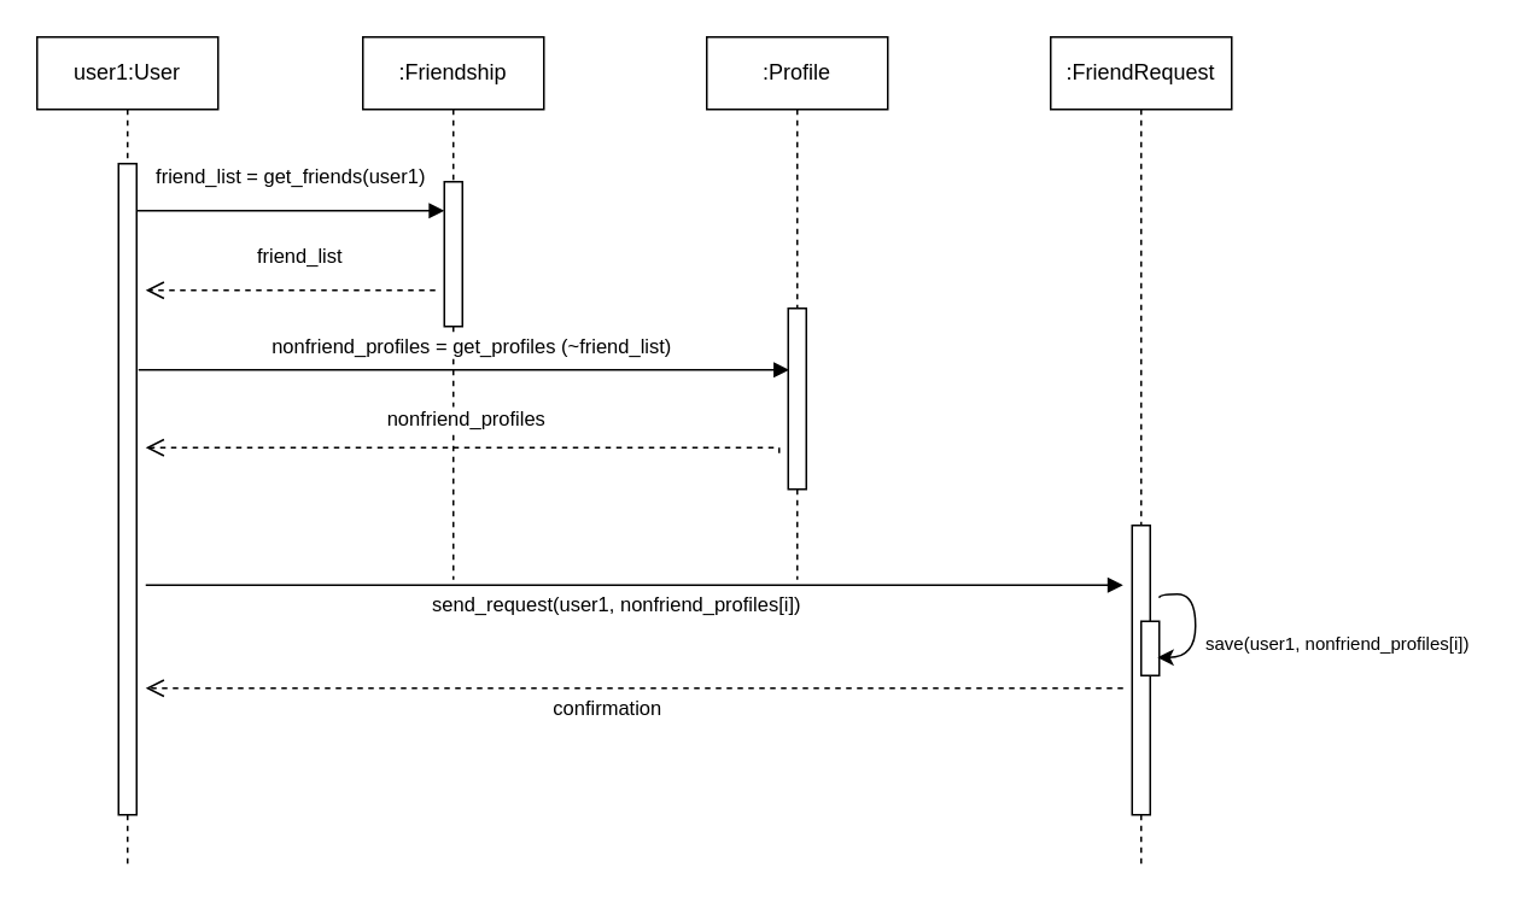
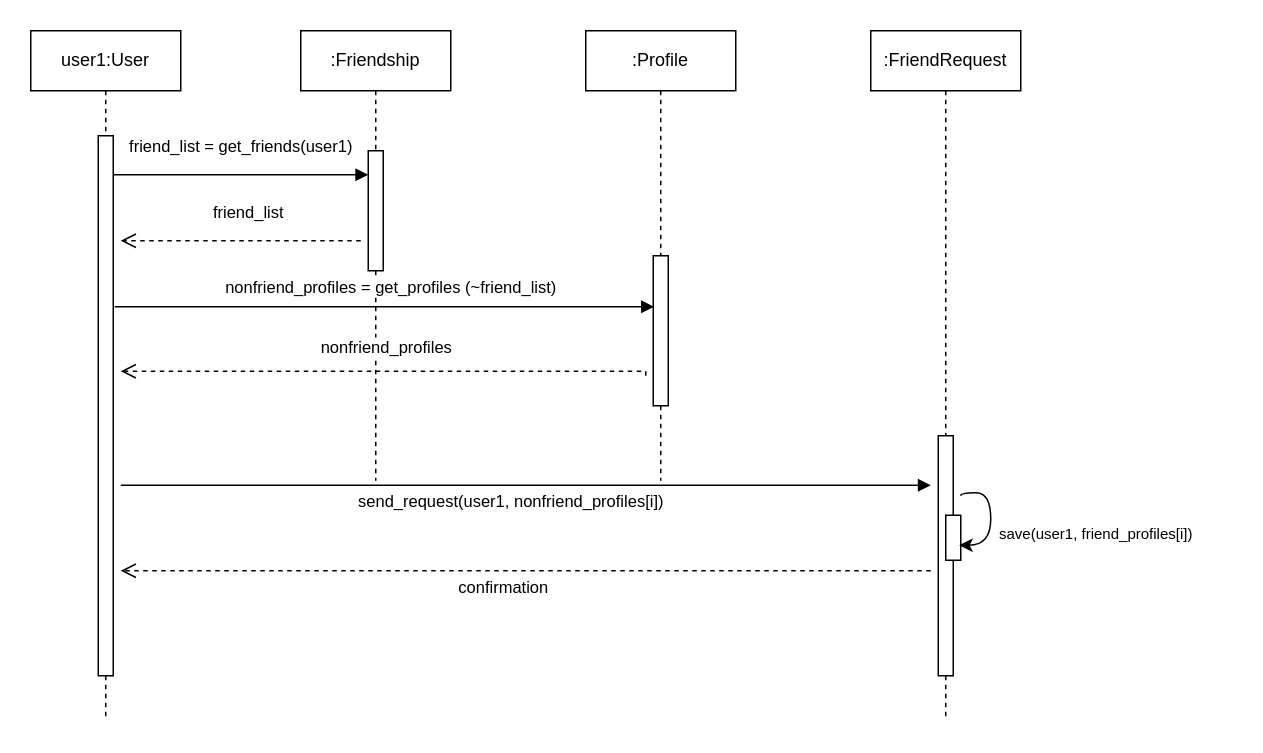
  <mxCell id="0" />
  <mxCell id="1" parent="0" />
  <mxCell id="2" value="user1:User" style="shape=umlLifeline;perimeter=lifelinePerimeter;whiteSpace=wrap;html=1;container=0;dropTarget=0;collapsible=0;recursiveResize=0;outlineConnect=0;portConstraint=eastwest;newEdgeStyle={&quot;edgeStyle&quot;:&quot;elbowEdgeStyle&quot;,&quot;elbow&quot;:&quot;vertical&quot;,&quot;curved&quot;:0,&quot;rounded&quot;:0};" parent="1" vertex="1"><mxGeometry x="20" y="20" width="100" height="460" as="geometry" /></mxCell>
  <mxCell id="3" value="" style="html=1;points=[];perimeter=orthogonalPerimeter;outlineConnect=0;targetShapes=umlLifeline;portConstraint=eastwest;newEdgeStyle={&quot;edgeStyle&quot;:&quot;elbowEdgeStyle&quot;,&quot;elbow&quot;:&quot;vertical&quot;,&quot;curved&quot;:0,&quot;rounded&quot;:0};" parent="2" vertex="1"><mxGeometry x="45" y="70" width="10" height="360" as="geometry" /></mxCell>
  <mxCell id="4" value=":Friendship" style="shape=umlLifeline;perimeter=lifelinePerimeter;whiteSpace=wrap;html=1;container=0;dropTarget=0;collapsible=0;recursiveResize=0;outlineConnect=0;portConstraint=eastwest;newEdgeStyle={&quot;edgeStyle&quot;:&quot;elbowEdgeStyle&quot;,&quot;elbow&quot;:&quot;vertical&quot;,&quot;curved&quot;:0,&quot;rounded&quot;:0};" parent="1" vertex="1"><mxGeometry x="200" y="20" width="100" height="300" as="geometry" /></mxCell>
  <mxCell id="5" value="" style="html=1;points=[];perimeter=orthogonalPerimeter;outlineConnect=0;targetShapes=umlLifeline;portConstraint=eastwest;newEdgeStyle={&quot;edgeStyle&quot;:&quot;elbowEdgeStyle&quot;,&quot;elbow&quot;:&quot;vertical&quot;,&quot;curved&quot;:0,&quot;rounded&quot;:0};" parent="4" vertex="1"><mxGeometry x="45" y="80" width="10" height="80" as="geometry" /></mxCell>
  <mxCell id="6" value="friend_list = get_friends(user1)" style="html=1;verticalAlign=bottom;endArrow=block;edgeStyle=elbowEdgeStyle;elbow=vertical;curved=0;rounded=0;" parent="1" edge="1"><mxGeometry y="10" relative="1" as="geometry"><mxPoint x="75" y="116" as="sourcePoint" /><Array as="points"><mxPoint x="160" y="116" /></Array><mxPoint x="245" y="116" as="targetPoint" /><mxPoint as="offset" /></mxGeometry></mxCell>
  <mxCell id="7" value=":FriendRequest" style="shape=umlLifeline;perimeter=lifelinePerimeter;whiteSpace=wrap;html=1;container=0;dropTarget=0;collapsible=0;recursiveResize=0;outlineConnect=0;portConstraint=eastwest;newEdgeStyle={&quot;edgeStyle&quot;:&quot;elbowEdgeStyle&quot;,&quot;elbow&quot;:&quot;vertical&quot;,&quot;curved&quot;:0,&quot;rounded&quot;:0};" parent="1" vertex="1"><mxGeometry x="580" y="20" width="100" height="460" as="geometry" /></mxCell>
  <mxCell id="8" value="" style="html=1;points=[];perimeter=orthogonalPerimeter;outlineConnect=0;targetShapes=umlLifeline;portConstraint=eastwest;newEdgeStyle={&quot;edgeStyle&quot;:&quot;elbowEdgeStyle&quot;,&quot;elbow&quot;:&quot;vertical&quot;,&quot;curved&quot;:0,&quot;rounded&quot;:0};" parent="7" vertex="1"><mxGeometry x="45" y="270" width="10" height="160" as="geometry" /></mxCell>
  <mxCell id="9" value="" style="html=1;points=[];perimeter=orthogonalPerimeter;outlineConnect=0;targetShapes=umlLifeline;portConstraint=eastwest;newEdgeStyle={&quot;edgeStyle&quot;:&quot;elbowEdgeStyle&quot;,&quot;elbow&quot;:&quot;vertical&quot;,&quot;curved&quot;:0,&quot;rounded&quot;:0};" parent="7" vertex="1"><mxGeometry x="50" y="323" width="10" height="30" as="geometry" /></mxCell>
  <mxCell id="10" value=":Profile" style="shape=umlLifeline;perimeter=lifelinePerimeter;whiteSpace=wrap;html=1;container=0;dropTarget=0;collapsible=0;recursiveResize=0;outlineConnect=0;portConstraint=eastwest;newEdgeStyle={&quot;edgeStyle&quot;:&quot;elbowEdgeStyle&quot;,&quot;elbow&quot;:&quot;vertical&quot;,&quot;curved&quot;:0,&quot;rounded&quot;:0};" parent="1" vertex="1"><mxGeometry x="390" y="20" width="100" height="300" as="geometry" /></mxCell>
  <mxCell id="11" value="" style="html=1;points=[];perimeter=orthogonalPerimeter;outlineConnect=0;targetShapes=umlLifeline;portConstraint=eastwest;newEdgeStyle={&quot;edgeStyle&quot;:&quot;elbowEdgeStyle&quot;,&quot;elbow&quot;:&quot;vertical&quot;,&quot;curved&quot;:0,&quot;rounded&quot;:0};" parent="10" vertex="1"><mxGeometry x="45" y="150" width="10" height="100" as="geometry" /></mxCell>
  <mxCell id="12" value="friend_list" style="html=1;verticalAlign=bottom;endArrow=open;dashed=1;endSize=8;edgeStyle=elbowEdgeStyle;elbow=vertical;curved=0;rounded=0;" parent="1" edge="1"><mxGeometry x="-0.062" y="-10" relative="1" as="geometry"><mxPoint x="80" y="160" as="targetPoint" /><Array as="points"><mxPoint x="165" y="160" /></Array><mxPoint x="240" y="160" as="sourcePoint" /><mxPoint as="offset" /></mxGeometry></mxCell>
  <mxCell id="13" value="nonfriend_profiles = get_profiles (~friend_list)" style="html=1;verticalAlign=bottom;endArrow=block;edgeStyle=elbowEdgeStyle;elbow=vertical;curved=0;rounded=0;" parent="1" edge="1"><mxGeometry x="0.024" y="4" relative="1" as="geometry"><mxPoint x="76" y="204" as="sourcePoint" /><Array as="points"><mxPoint x="161" y="204" /></Array><mxPoint x="435.5" y="204" as="targetPoint" /><mxPoint as="offset" /></mxGeometry></mxCell>
  <mxCell id="14" value="nonfriend_profiles" style="html=1;verticalAlign=bottom;endArrow=open;dashed=1;endSize=8;edgeStyle=elbowEdgeStyle;elbow=vertical;curved=0;rounded=0;" parent="1" edge="1"><mxGeometry x="-0.001" y="-7" relative="1" as="geometry"><mxPoint x="80" y="247" as="targetPoint" /><Array as="points"><mxPoint x="175" y="247" /></Array><mxPoint x="430" y="250" as="sourcePoint" /><mxPoint as="offset" /></mxGeometry></mxCell>
  <mxCell id="15" value="send_request(user1, nonfriend_profiles[i])" style="html=1;verticalAlign=bottom;endArrow=block;edgeStyle=elbowEdgeStyle;elbow=vertical;curved=0;rounded=0;" parent="1" edge="1"><mxGeometry x="-0.037" y="-20" relative="1" as="geometry"><mxPoint x="80" y="323" as="sourcePoint" /><Array as="points"><mxPoint x="165" y="323" /></Array><mxPoint x="620" y="323" as="targetPoint" /><mxPoint as="offset" /></mxGeometry></mxCell>
  <mxCell id="16" value="confirmation" style="html=1;verticalAlign=bottom;endArrow=open;dashed=1;endSize=8;edgeStyle=elbowEdgeStyle;elbow=vertical;curved=0;rounded=0;" parent="1" edge="1"><mxGeometry x="0.054" y="20" relative="1" as="geometry"><mxPoint x="80" y="380" as="targetPoint" /><Array as="points"><mxPoint x="175" y="380" /></Array><mxPoint x="620" y="380" as="sourcePoint" /><mxPoint as="offset" /></mxGeometry></mxCell>
- <mxCell id="17" value="&lt;font style=&quot;font-size: 10px;&quot;&gt;save(user1,&amp;nbsp;nonfriend_profiles[i])&lt;/font&gt;" style="text;strokeColor=none;fillColor=none;align=left;verticalAlign=middle;spacingLeft=4;spacingRight=4;overflow=hidden;points=[[0,0.5],[1,0.5]];portConstraint=eastwest;rotatable=0;whiteSpace=wrap;html=1;" parent="1" vertex="1"><mxGeometry x="660" y="340" width="160" height="30" as="geometry" /></mxCell>
+ <mxCell id="17" value="&lt;font style=&quot;font-size: 10px;&quot;&gt;save(user1,&amp;nbsp;friend_profiles[i])&lt;/font&gt;" style="text;strokeColor=none;fillColor=none;align=left;verticalAlign=middle;spacingLeft=4;spacingRight=4;overflow=hidden;points=[[0,0.5],[1,0.5]];portConstraint=eastwest;rotatable=0;whiteSpace=wrap;html=1;" parent="1" vertex="1"><mxGeometry x="660" y="340" width="160" height="30" as="geometry" /></mxCell>
  <mxCell id="18" value="" style="endArrow=classic;html=1;rounded=0;edgeStyle=orthogonalEdgeStyle;curved=1;exitX=1.5;exitY=0.25;exitDx=0;exitDy=0;exitPerimeter=0;" parent="1" source="8" edge="1"><mxGeometry width="50" height="50" relative="1" as="geometry"><mxPoint x="640" y="330" as="sourcePoint" /><mxPoint x="639" y="363" as="targetPoint" /><Array as="points"><mxPoint x="640" y="328" /><mxPoint x="660" y="328" /><mxPoint x="660" y="363" /></Array></mxGeometry></mxCell>
